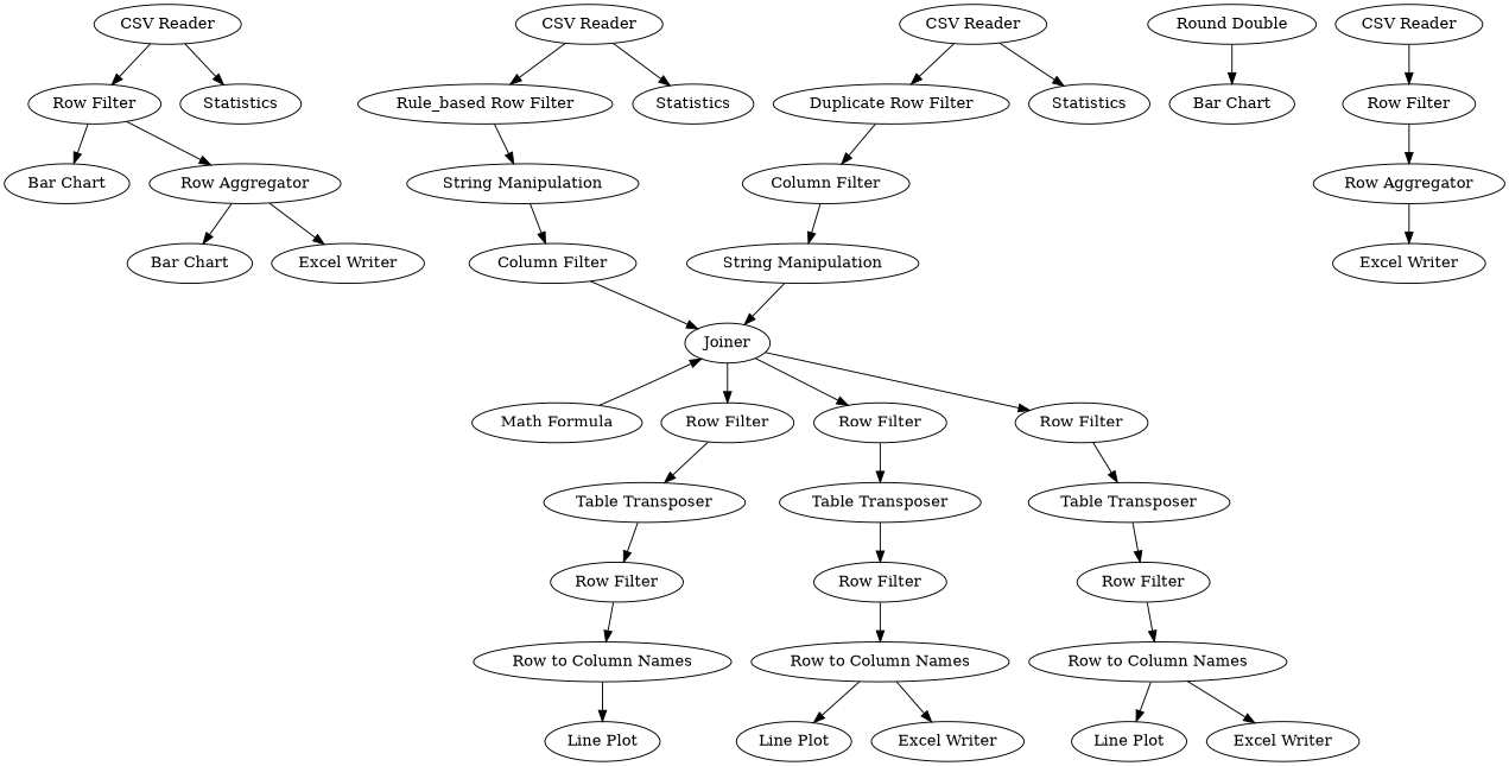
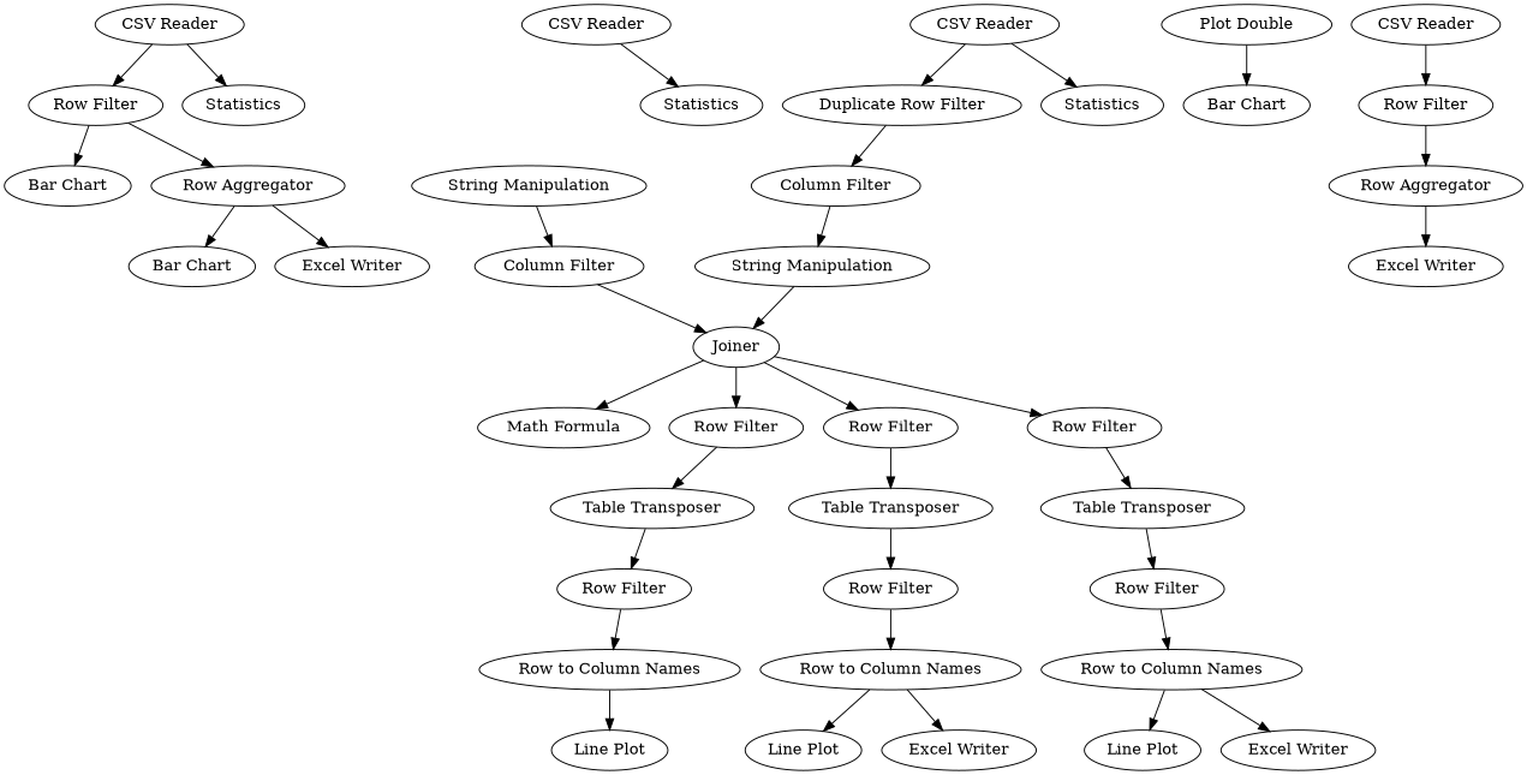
  digraph {
    rankdir=TB
    n1 [label="CSV Reader"]
    n2 [label="Row Filter"]
    n3 [label=Statistics]
    n4 [label="Bar Chart"]
    n5 [label="Row Aggregator"]
    n6 [label="CSV Reader"]
-   n7 [label="Rule_based Row Filter"]
    n8 [label=Statistics]
    n9 [label="String Manipulation"]
    n10 [label="Bar Chart"]
    n11 [label="Excel Writer"]
    n12 [label="Column Filter"]
    n13 [label=Joiner]
    n14 [label="Math Formula"]
    n15 [label="Row Filter"]
    n16 [label="Row Filter"]
    n17 [label="Row Filter"]
-   n18 [label="Round Double"]
+   n18 [label="Plot Double"]
    n19 [label="Bar Chart"]
    n20 [label="CSV Reader"]
    n21 [label="Duplicate Row Filter"]
    n22 [label=Statistics]
    n23 [label="Column Filter"]
    n24 [label="String Manipulation"]
    n25 [label="Table Transposer"]
    n26 [label="Table Transposer"]
    n27 [label="Table Transposer"]
    n28 [label="Row Filter"]
    n29 [label="Row to Column Names"]
    n30 [label="Line Plot"]
    n31 [label="Row Filter"]
    n32 [label="Row to Column Names"]
    n33 [label="Line Plot"]
    n34 [label="Excel Writer"]
    n35 [label="Row Filter"]
    n36 [label="Row to Column Names"]
    n37 [label="Line Plot"]
    n38 [label="Excel Writer"]
    n39 [label="CSV Reader"]
    n40 [label="Row Filter"]
    n41 [label="Row Aggregator"]
    n42 [label="Excel Writer"]
    n1 -> n2
    n1 -> n3
    n2 -> n4
    n2 -> n5
    n5 -> n10
    n5 -> n11
-   n6 -> n7
    n6 -> n8
-   n7 -> n9
    n9 -> n12
    n12 -> n13
-   n14 -> n13
+   n13 -> n14
    n13 -> n15
    n13 -> n16
    n13 -> n17
    n15 -> n25
    n16 -> n26
    n17 -> n27
    n18 -> n19
    n20 -> n21
    n20 -> n22
    n21 -> n23
    n23 -> n24
    n24 -> n13
    n25 -> n28
    n26 -> n31
    n27 -> n35
    n28 -> n29
    n29 -> n30
    n31 -> n32
    n32 -> n33
    n32 -> n34
    n35 -> n36
    n36 -> n37
    n36 -> n38
    n39 -> n40
    n40 -> n41
    n41 -> n42
  }
